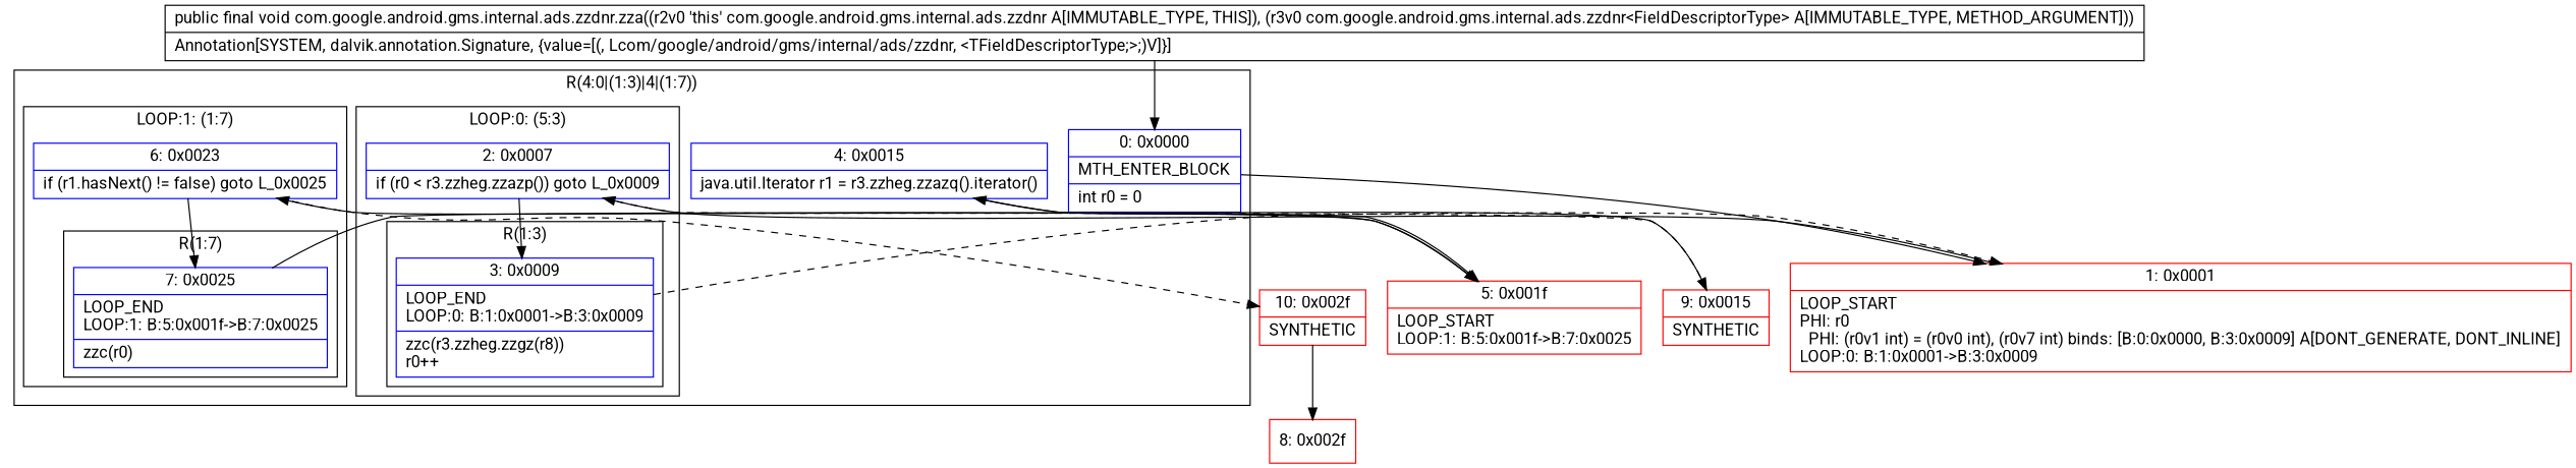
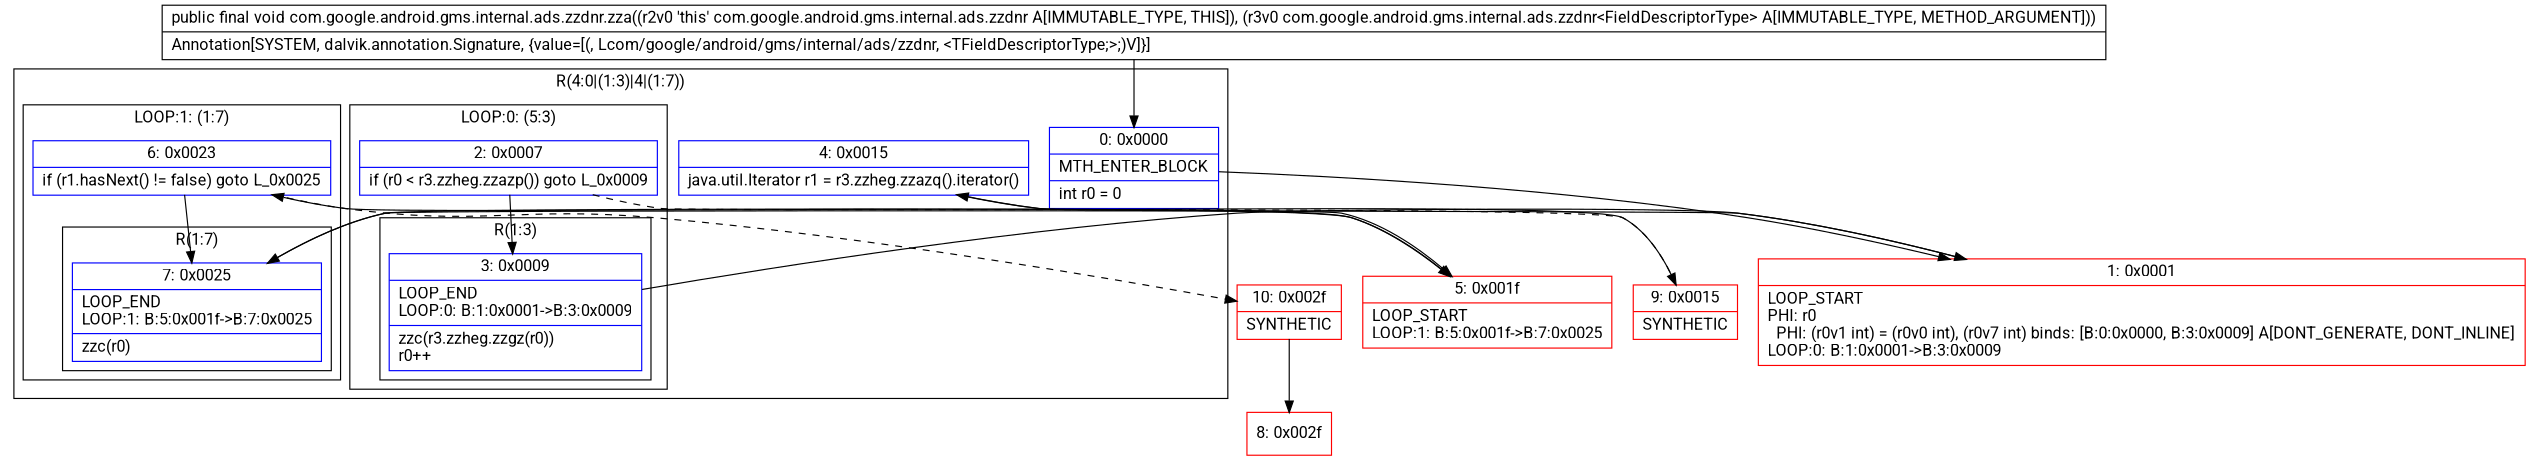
  digraph {
    fontname=Roboto
    node [color=blue fontname=Roboto shape=record]
    edge [fontname=Roboto]
-   n1 [label="{3\:\ 0x0009|LOOP_END\lLOOP:0: B:1:0x0001\-\>B:3:0x0009\l|zzc(r3.zzheg.zzgz(r8))\lr0++\l}"]
+   n1 [label="{3\:\ 0x0009|LOOP_END\lLOOP:0: B:1:0x0001\-\>B:3:0x0009\l|zzc(r3.zzheg.zzgz(r0))\lr0++\l}"]
    n2 [label="{2\:\ 0x0007|if (r0 \< r3.zzheg.zzazp()) goto L_0x0009\l}"]
    n3 [label="{7\:\ 0x0025|LOOP_END\lLOOP:1: B:5:0x001f\-\>B:7:0x0025\l|zzc(r0)\l}"]
    n4 [label="{6\:\ 0x0023|if (r1.hasNext() != false) goto L_0x0025\l}"]
    n5 [label="{0\:\ 0x0000|MTH_ENTER_BLOCK\l|int r0 = 0\l}"]
    n6 [label="{4\:\ 0x0015|java.util.Iterator r1 = r3.zzheg.zzazq().iterator()\l}"]
    n7 [color=red label="{1\:\ 0x0001|LOOP_START\lPHI: r0 \l  PHI: (r0v1 int) = (r0v0 int), (r0v7 int) binds: [B:0:0x0000, B:3:0x0009] A[DONT_GENERATE, DONT_INLINE]\lLOOP:0: B:1:0x0001\-\>B:3:0x0009\l}"]
    n8 [color=red label="{9\:\ 0x0015|SYNTHETIC\l}"]
    n9 [color=red label="{5\:\ 0x001f|LOOP_START\lLOOP:1: B:5:0x001f\-\>B:7:0x0025\l}"]
    n10 [color=red label="{10\:\ 0x002f|SYNTHETIC\l}"]
    n11 [color=red label="{8\:\ 0x002f}"]
    n12 [label="{public final void com.google.android.gms.internal.ads.zzdnr.zza((r2v0 'this' com.google.android.gms.internal.ads.zzdnr A[IMMUTABLE_TYPE, THIS]), (r3v0 com.google.android.gms.internal.ads.zzdnr\<FieldDescriptorType\> A[IMMUTABLE_TYPE, METHOD_ARGUMENT]))  | Annotation[SYSTEM, dalvik.annotation.Signature, \{value=[(, Lcom\/google\/android\/gms\/internal\/ads\/zzdnr, \<TFieldDescriptorType;\>;)V]\}]\l}" color=""]
    subgraph cluster_1 {
      label="R(4:0|(1:3)|4|(1:7))"
      n5
      n6
      subgraph cluster_2 {
        label="LOOP:0: (5:3)"
        n2
        subgraph cluster_3 {
          label="R(1:3)"
          n1
        }
      }
      subgraph cluster_4 {
        label="LOOP:1: (1:7)"
        n4
        subgraph cluster_5 {
          label="R(1:7)"
          n3
        }
      }
    }
-   n1 -> n7 [style=dashed]
+   n1 -> n7
    n2 -> n1
    n2 -> n8 [style=dashed]
    n3 -> n9
    n4 -> n3
    n4 -> n10 [style=dashed]
    n5 -> n7
    n6 -> n9
-   n7 -> n2
+   n7 -> n3
    n8 -> n6
    n9 -> n4
    n10 -> n11
    n12 -> n5
  }
